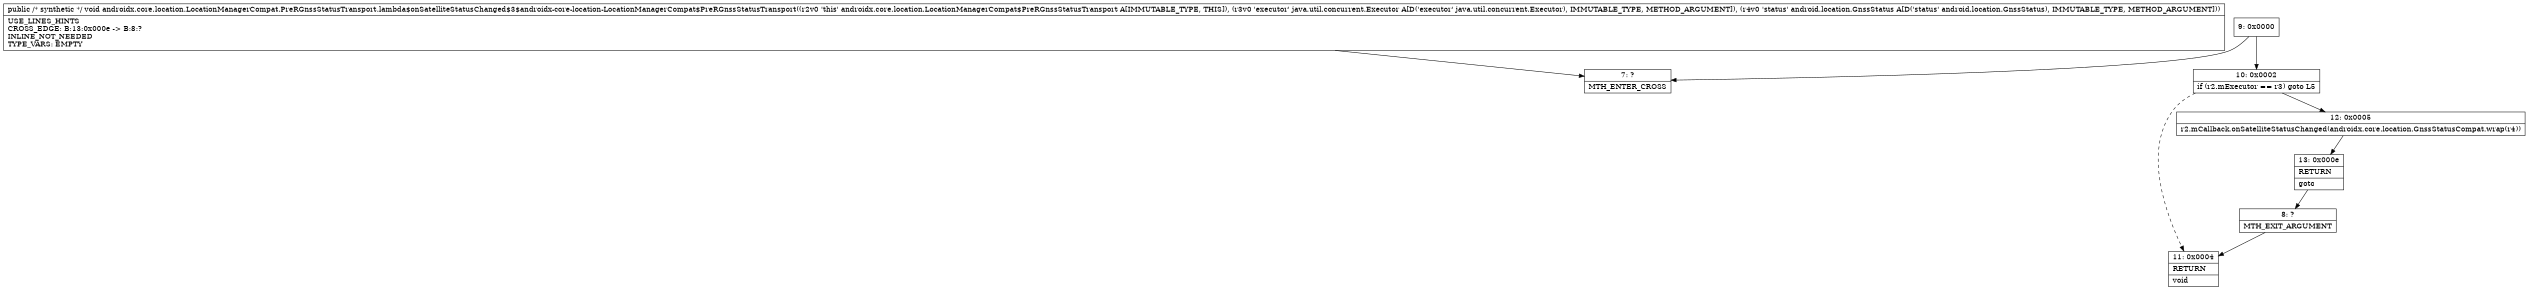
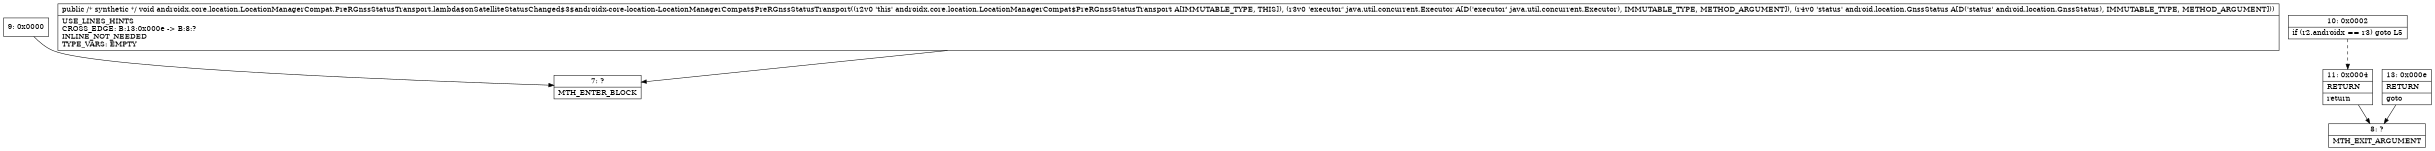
  digraph {
    node [shape=record]
-   n1 [label="{7\:\ ?|MTH_ENTER_CROSS\l}"]
+   n1 [label="{7\:\ ?|MTH_ENTER_BLOCK\l}"]
    n2 [label="{9\:\ 0x0000}"]
-   n3 [label="{10\:\ 0x0002|if (r2.mExecutor == r3) goto L5\l}"]
-   n4 [label="{11\:\ 0x0004|RETURN\l|void\l}"]
-   n5 [label="{12\:\ 0x0005|r2.mCallback.onSatelliteStatusChanged(androidx.core.location.GnssStatusCompat.wrap(r4))\l}"]
+   n3 [label="{10\:\ 0x0002|if (r2.androidx == r3) goto L5\l}"]
+   n4 [label="{11\:\ 0x0004|RETURN\l|return\l}"]
    n6 [label="{8\:\ ?|MTH_EXIT_ARGUMENT\l}"]
    n7 [label="{13\:\ 0x000e|RETURN\l|goto\l}"]
    n8 [label="{public \/* synthetic *\/ void androidx.core.location.LocationManagerCompat.PreRGnssStatusTransport.lambda$onSatelliteStatusChanged$3$androidx\-core\-location\-LocationManagerCompat$PreRGnssStatusTransport((r2v0 'this' androidx.core.location.LocationManagerCompat$PreRGnssStatusTransport A[IMMUTABLE_TYPE, THIS]), (r3v0 'executor' java.util.concurrent.Executor A[D('executor' java.util.concurrent.Executor), IMMUTABLE_TYPE, METHOD_ARGUMENT]), (r4v0 'status' android.location.GnssStatus A[D('status' android.location.GnssStatus), IMMUTABLE_TYPE, METHOD_ARGUMENT]))  | USE_LINES_HINTS\lCROSS_EDGE: B:13:0x000e \-\> B:8:?\lINLINE_NOT_NEEDED\lTYPE_VARS: EMPTY\l}"]
    n2 -> n1
-   n2 -> n3
    n3 -> n4 [style=dashed]
-   n3 -> n5
-   n6 -> n4
-   n5 -> n7
+   n4 -> n6
    n7 -> n6
    n8 -> n1
  }
